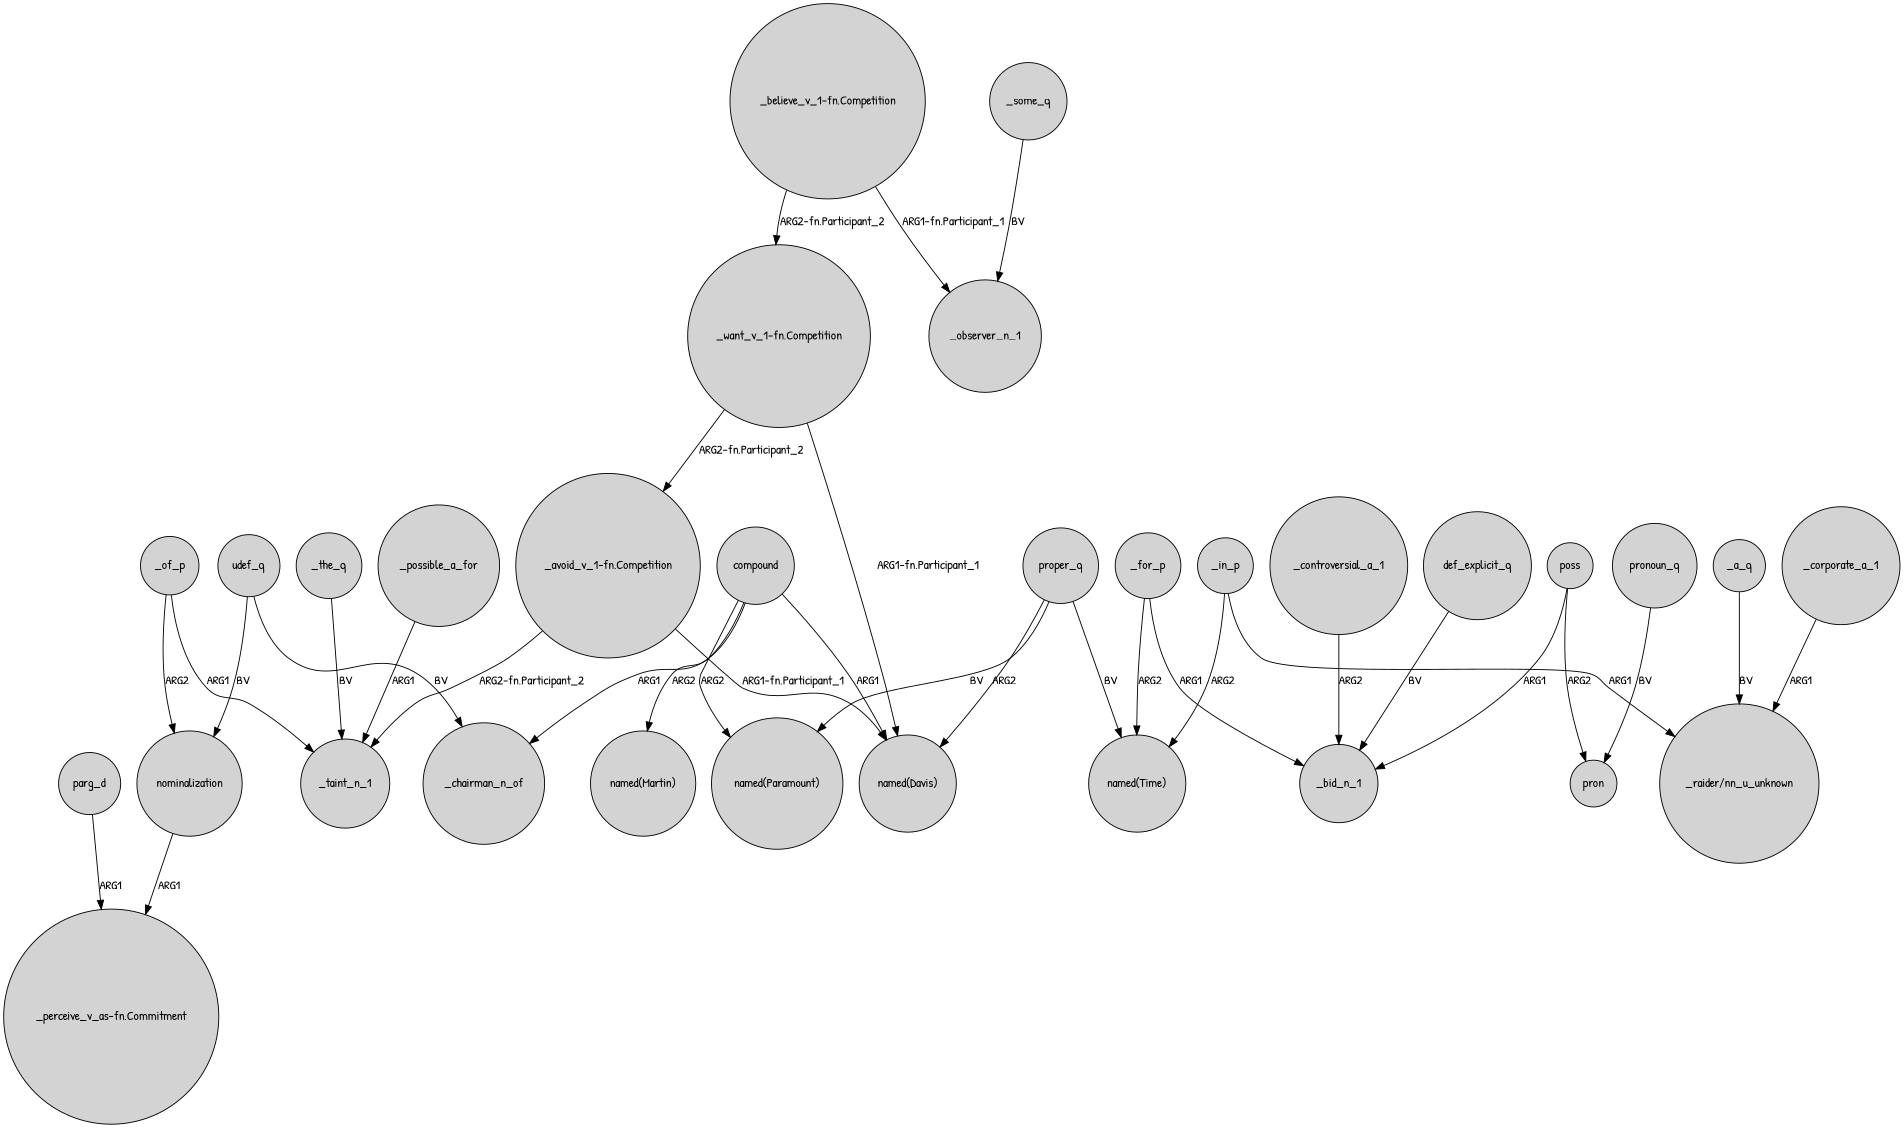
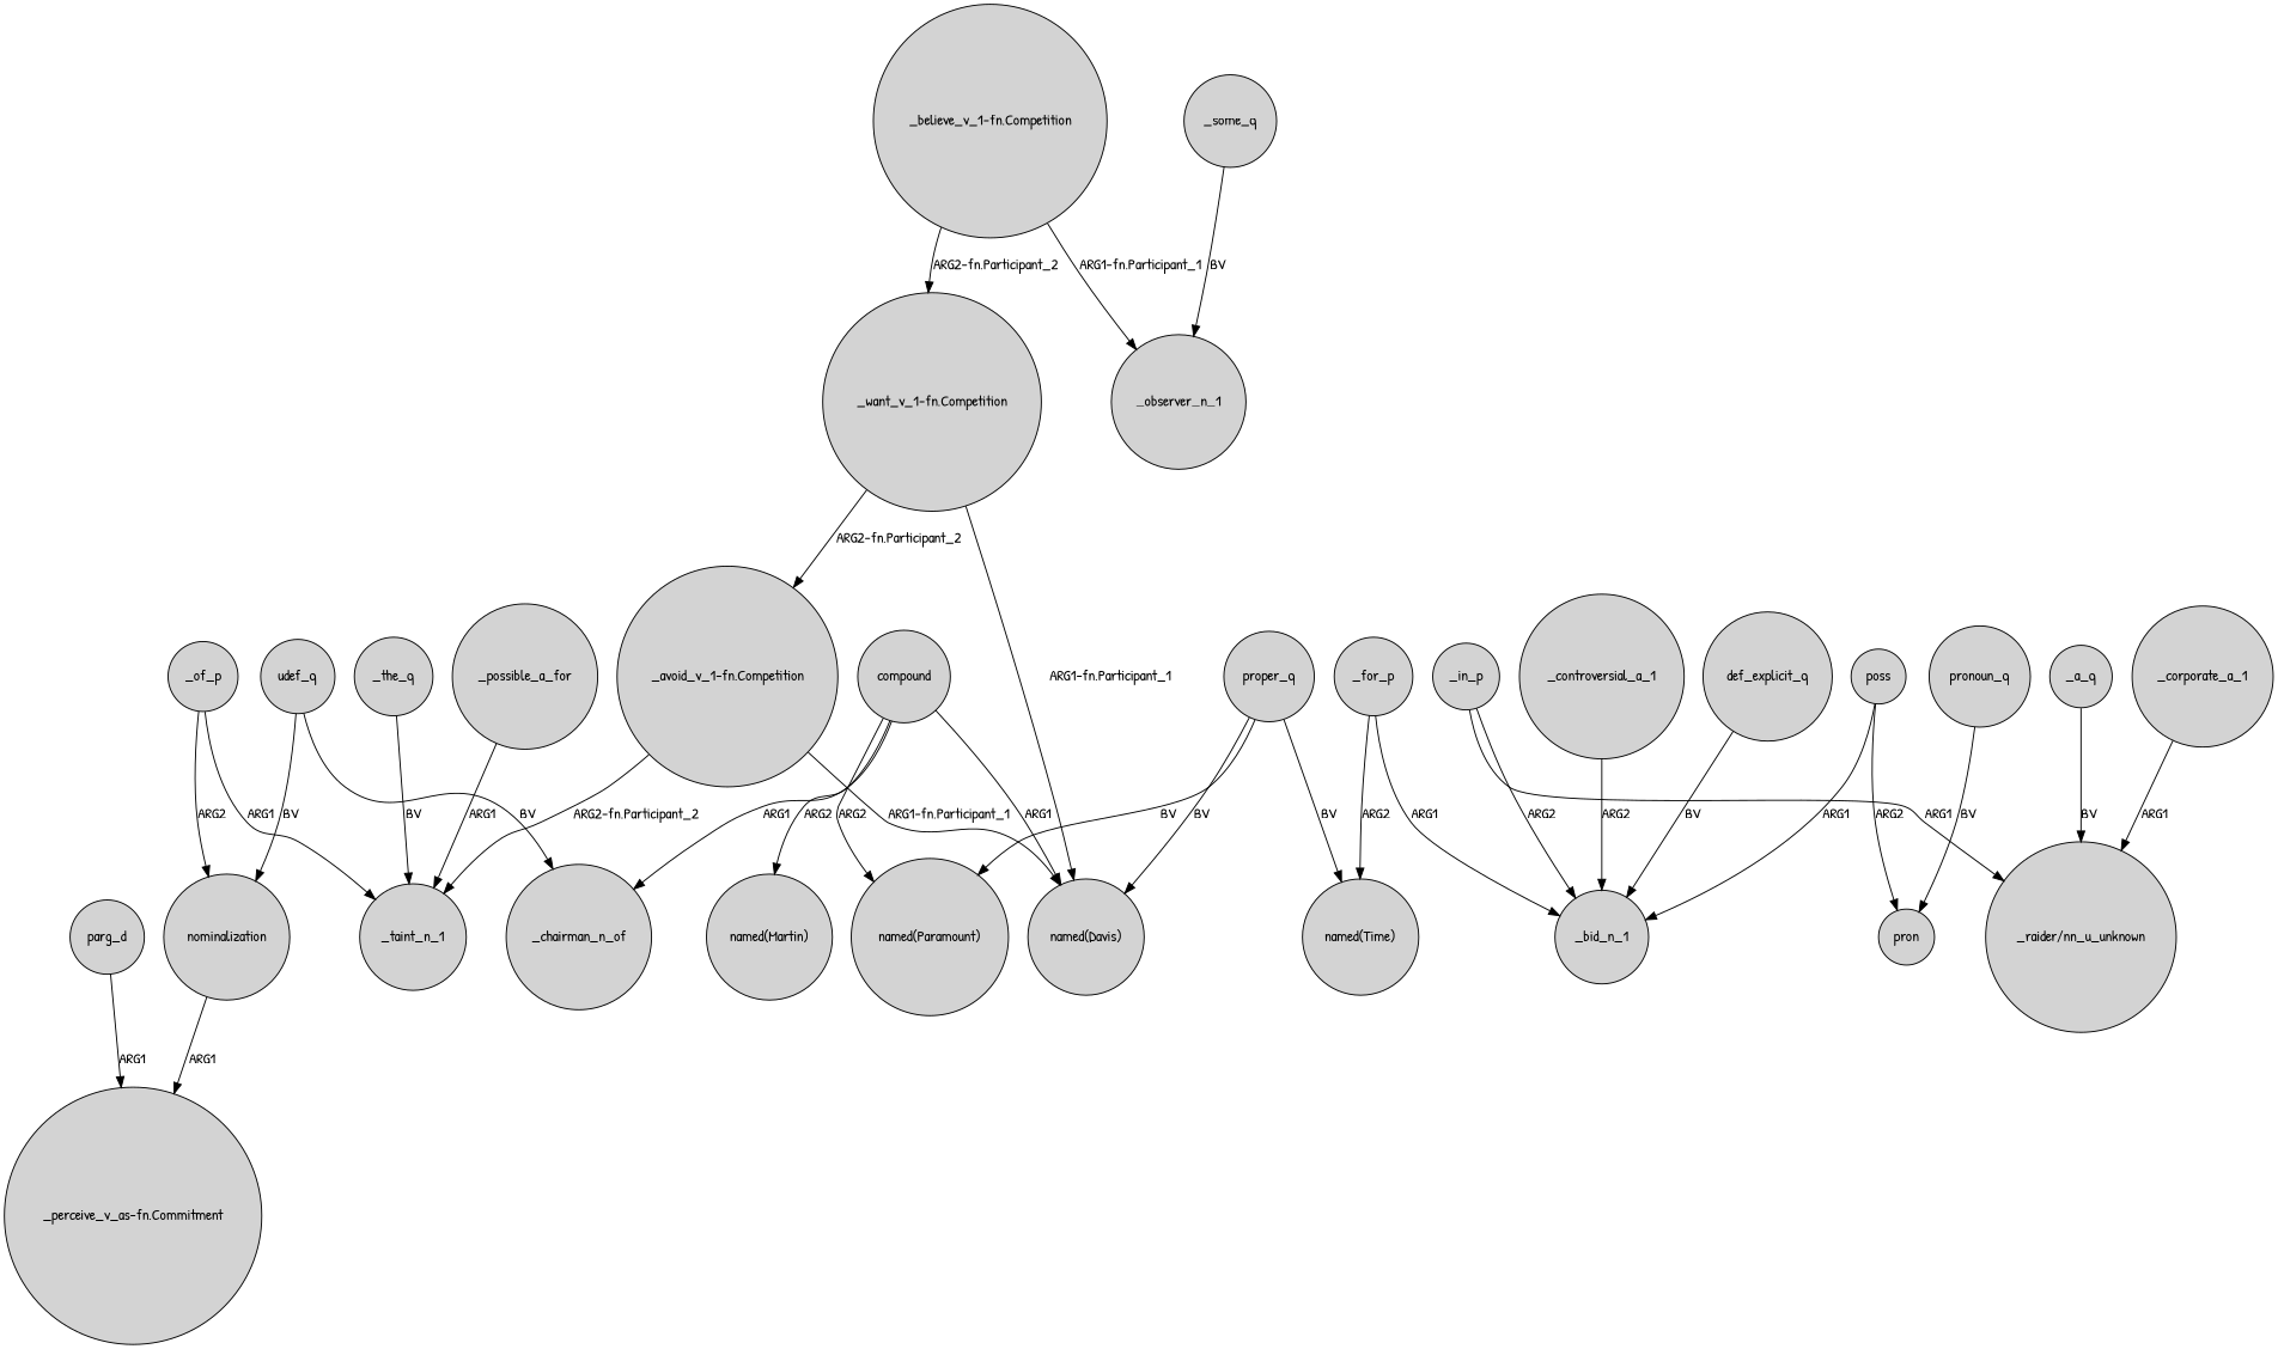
  digraph {
    fontname="Patrick Hand"
    node [fontname="Patrick Hand" shape=circle style=filled]
    edge [fontname="Patrick Hand"]
    nominalization
    "_perceive_v_as-fn.Commitment"
    _controversial_a_1
    _bid_n_1
    _the_q
    _taint_n_1
    poss
    pron
    compound
    "named(Martin)"
    _chairman_n_of
    "named(Davis)"
    "named(Paramount)"
    udef_q
    _possible_a_for
    "_believe_v_1-fn.Competition"
    "_want_v_1-fn.Competition"
    _observer_n_1
    "_avoid_v_1-fn.Competition"
    parg_d
    proper_q
    "named(Time)"
    _some_q
    _in_p
    "_raider/nn_u_unknown"
    _a_q
    _of_p
    pronoun_q
    def_explicit_q
    _for_p
    _corporate_a_1
    nominalization -> "_perceive_v_as-fn.Commitment" [label=ARG1]
    _controversial_a_1 -> _bid_n_1 [label=ARG2]
    _the_q -> _taint_n_1 [label=BV]
    poss -> _bid_n_1 [label=ARG1]
    poss -> pron [label=ARG2]
    compound -> "named(Martin)" [label=ARG2]
    compound -> _chairman_n_of [label=ARG1]
    compound -> "named(Davis)" [label=ARG1]
    compound -> "named(Paramount)" [label=ARG2]
    udef_q -> nominalization [label=BV]
    udef_q -> _chairman_n_of [label=BV]
    _possible_a_for -> _taint_n_1 [label=ARG1]
    "_believe_v_1-fn.Competition" -> "_want_v_1-fn.Competition" [label="ARG2-fn.Participant_2"]
    "_believe_v_1-fn.Competition" -> _observer_n_1 [label="ARG1-fn.Participant_1"]
    "_want_v_1-fn.Competition" -> "named(Davis)" [label="ARG1-fn.Participant_1"]
    "_want_v_1-fn.Competition" -> "_avoid_v_1-fn.Competition" [label="ARG2-fn.Participant_2"]
    "_avoid_v_1-fn.Competition" -> _taint_n_1 [label="ARG2-fn.Participant_2"]
    "_avoid_v_1-fn.Competition" -> "named(Davis)" [label="ARG1-fn.Participant_1"]
    parg_d -> "_perceive_v_as-fn.Commitment" [label=ARG1]
-   proper_q -> "named(Davis)" [label=ARG2]
+   proper_q -> "named(Davis)" [label=BV]
    proper_q -> "named(Paramount)" [label=BV]
    proper_q -> "named(Time)" [label=BV]
    _some_q -> _observer_n_1 [label=BV]
-   _in_p -> "named(Time)" [label=ARG2]
+   _in_p -> _bid_n_1 [label=ARG2]
    _in_p -> "_raider/nn_u_unknown" [label=ARG1]
    _a_q -> "_raider/nn_u_unknown" [label=BV]
    _of_p -> nominalization [label=ARG2]
    _of_p -> _taint_n_1 [label=ARG1]
    pronoun_q -> pron [label=BV]
    def_explicit_q -> _bid_n_1 [label=BV]
    _for_p -> _bid_n_1 [label=ARG1]
    _for_p -> "named(Time)" [label=ARG2]
    _corporate_a_1 -> "_raider/nn_u_unknown" [label=ARG1]
  }
